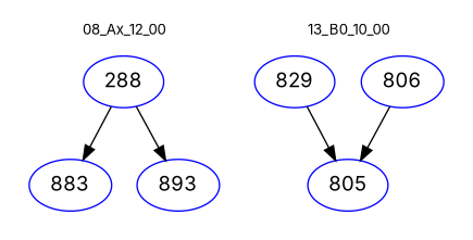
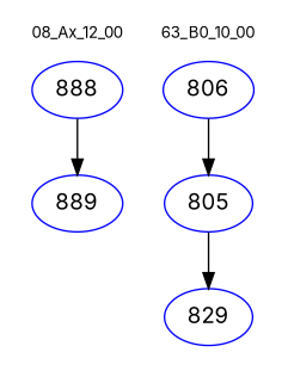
  digraph {
    fontname=Inter
    node [color=blue fontname=Inter]
    edge [color=black fontname=Inter]
-   n1 [label=288]
-   n2 [label=883]
-   n3 [label=893]
+   n1 [label=888]
+   n2 [label=889]
    n4 [label=805]
    n5 [label=806]
    n6 [label=829]
    subgraph cluster_1 {
      color=white
      fontsize=10
      label="08_Ax_12_00"
      n1
      n2
-     n3
    }
    subgraph cluster_2 {
      color=white
      fontsize=10
-     label="13_B0_10_00"
+     label="63_B0_10_00"
      n4
      n5
      n6
    }
    n1 -> n2
-   n1 -> n3
-   n6 -> n4
+   n4 -> n6
    n5 -> n4
  }
